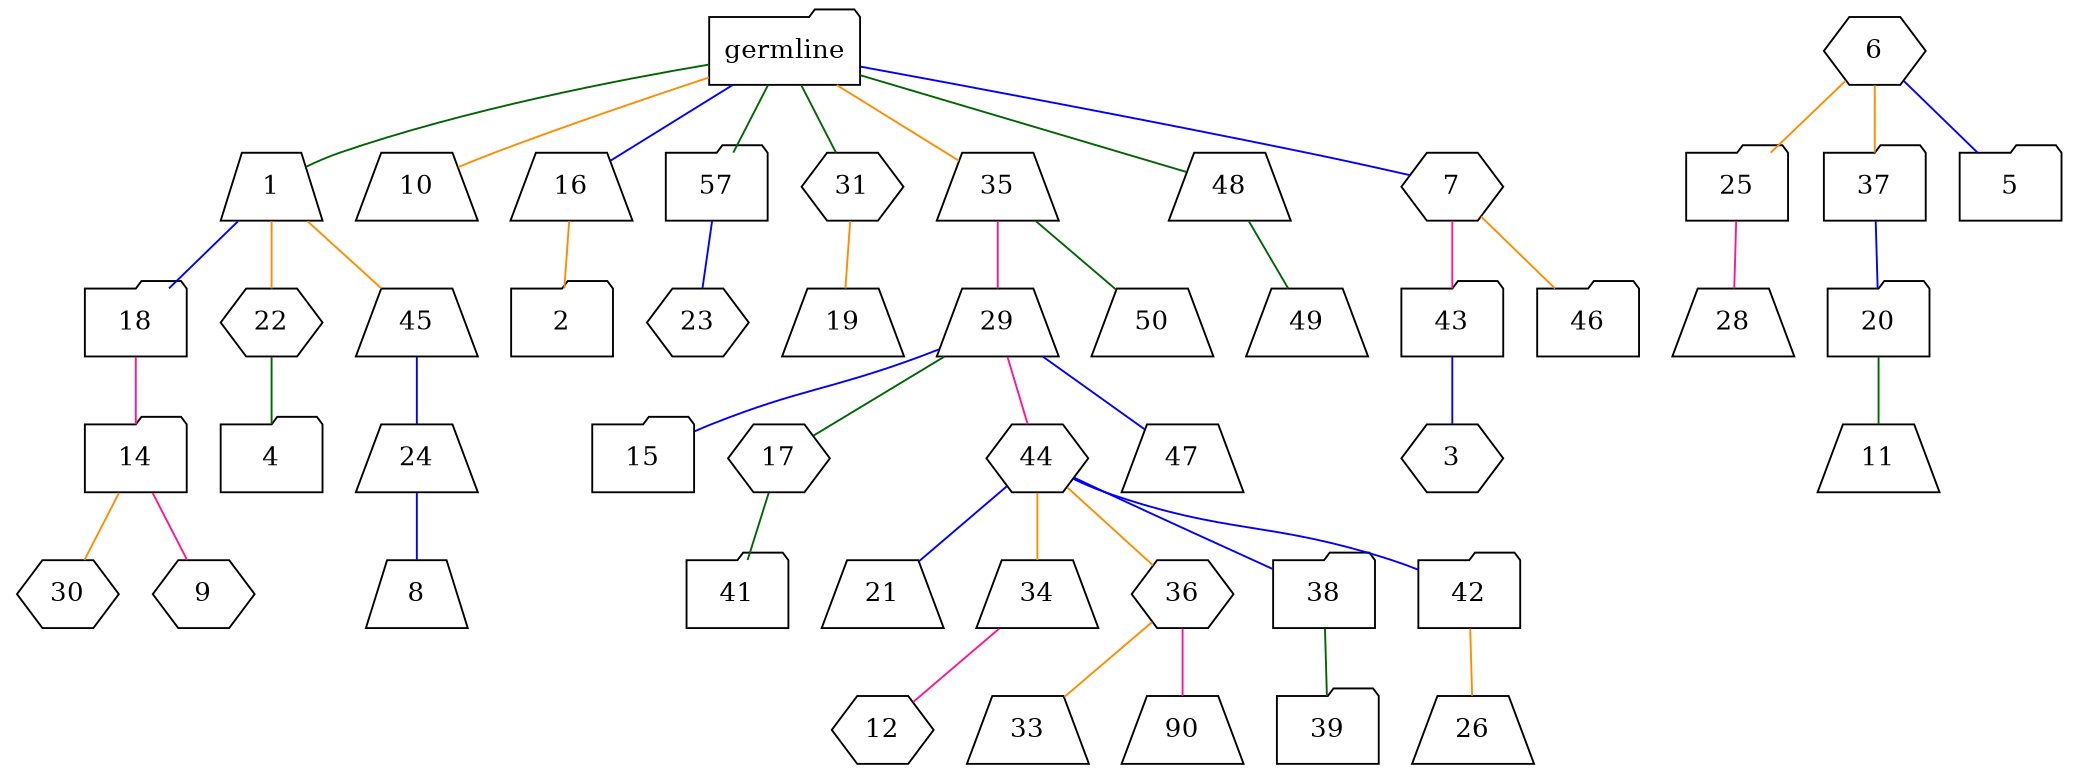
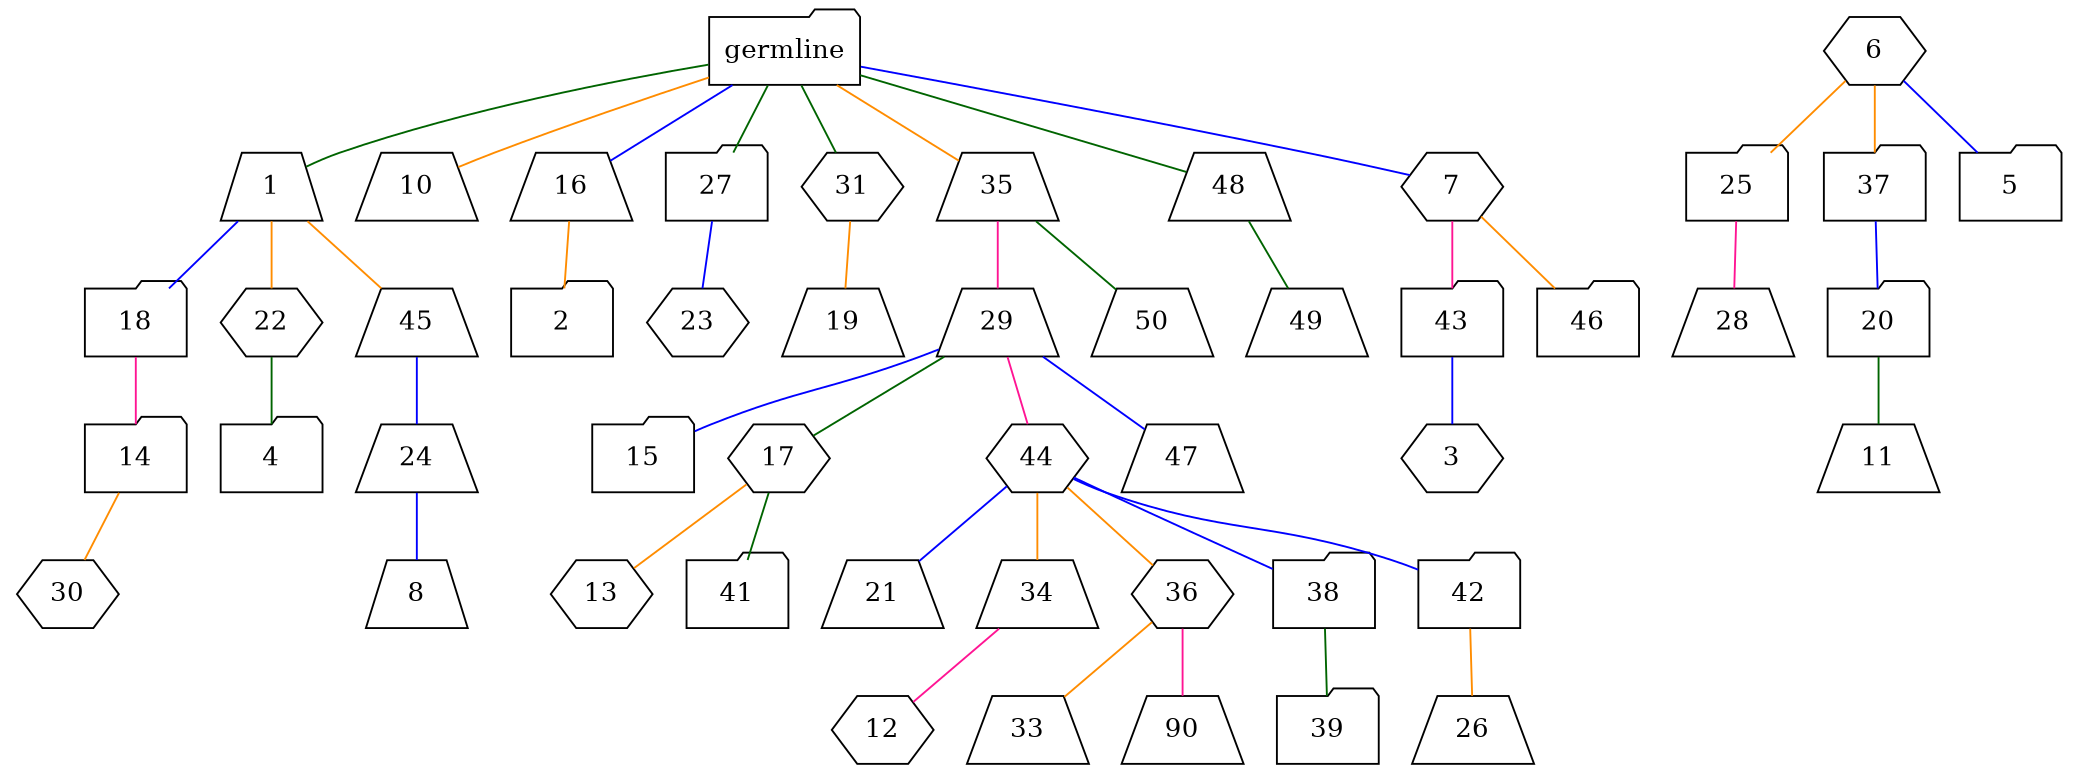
  graph {
    node [shape=trapezium]
    edge [color=darkorange]
    n1 [label=germline shape=folder]
    n2 [label=1]
    n3 [label=10]
    n4 [label=16]
-   n5 [label=57 shape=folder]
+   n5 [label=27 shape=folder]
    n6 [label=31 shape=hexagon]
    n7 [label=35]
    n8 [label=48]
    n9 [label=7 shape=hexagon]
    n10 [label=18 shape=folder]
    n11 [label=22 shape=hexagon]
    n12 [label=45]
    n13 [label=2 shape=folder]
    n14 [label=23 shape=hexagon]
    n15 [label=19]
    n16 [label=29]
    n17 [label=50]
    n18 [label=49]
    n19 [label=43 shape=folder]
    n20 [label=46 shape=folder]
    n21 [label=14 shape=folder]
    n22 [label=4 shape=folder]
    n23 [label=24]
    n24 [label=6 shape=hexagon]
    n25 [label=25 shape=folder]
    n26 [label=37 shape=folder]
    n27 [label=5 shape=folder]
    n28 [label=30 shape=hexagon]
-   n29 [label=9 shape=hexagon]
    n30 [label=8]
    n31 [label=28]
    n32 [label=20 shape=folder]
    n33 [label=11]
    n34 [label=15 shape=folder]
    n35 [label=17 shape=hexagon]
    n36 [label=44 shape=hexagon]
    n37 [label=47]
+   n38 [label=13 shape=hexagon]
    n39 [label=41 shape=folder]
    n40 [label=21]
    n41 [label=34]
    n42 [label=36 shape=hexagon]
    n43 [label=38 shape=folder]
    n44 [label=42 shape=folder]
    n45 [label=12 shape=hexagon]
    n46 [label=33]
    n47 [label=90]
    n48 [label=39 shape=folder]
    n49 [label=26]
    n50 [label=3 shape=hexagon]
    n1 -- n2 [color=darkgreen]
    n1 -- n3
    n1 -- n4 [color=blue]
    n1 -- n5 [color=darkgreen]
    n1 -- n6 [color=darkgreen]
    n1 -- n7
    n1 -- n8 [color=darkgreen]
    n1 -- n9 [color=blue]
    n2 -- n10 [color=blue]
    n2 -- n11
    n2 -- n12
    n4 -- n13
    n5 -- n14 [color=blue]
    n6 -- n15
    n7 -- n16 [color=deeppink]
    n7 -- n17 [color=darkgreen]
    n8 -- n18 [color=darkgreen]
    n9 -- n19 [color=deeppink]
    n9 -- n20
    n10 -- n21 [color=deeppink]
    n11 -- n22 [color=darkgreen]
    n12 -- n23 [color=blue]
    n16 -- n34 [color=blue]
    n16 -- n35 [color=darkgreen]
    n16 -- n36 [color=deeppink]
    n16 -- n37 [color=blue]
    n19 -- n50 [color=blue]
    n21 -- n28
-   n21 -- n29 [color=deeppink]
    n23 -- n30 [color=blue]
    n24 -- n25
    n24 -- n26
    n24 -- n27 [color=blue]
    n25 -- n31 [color=deeppink]
    n26 -- n32 [color=blue]
    n32 -- n33 [color=darkgreen]
+   n35 -- n38
    n35 -- n39 [color=darkgreen]
    n36 -- n40 [color=blue]
    n36 -- n41
    n36 -- n42
    n36 -- n43 [color=blue]
    n36 -- n44 [color=blue]
    n41 -- n45 [color=deeppink]
    n42 -- n46
    n42 -- n47 [color=deeppink]
    n43 -- n48 [color=darkgreen]
    n44 -- n49
  }
